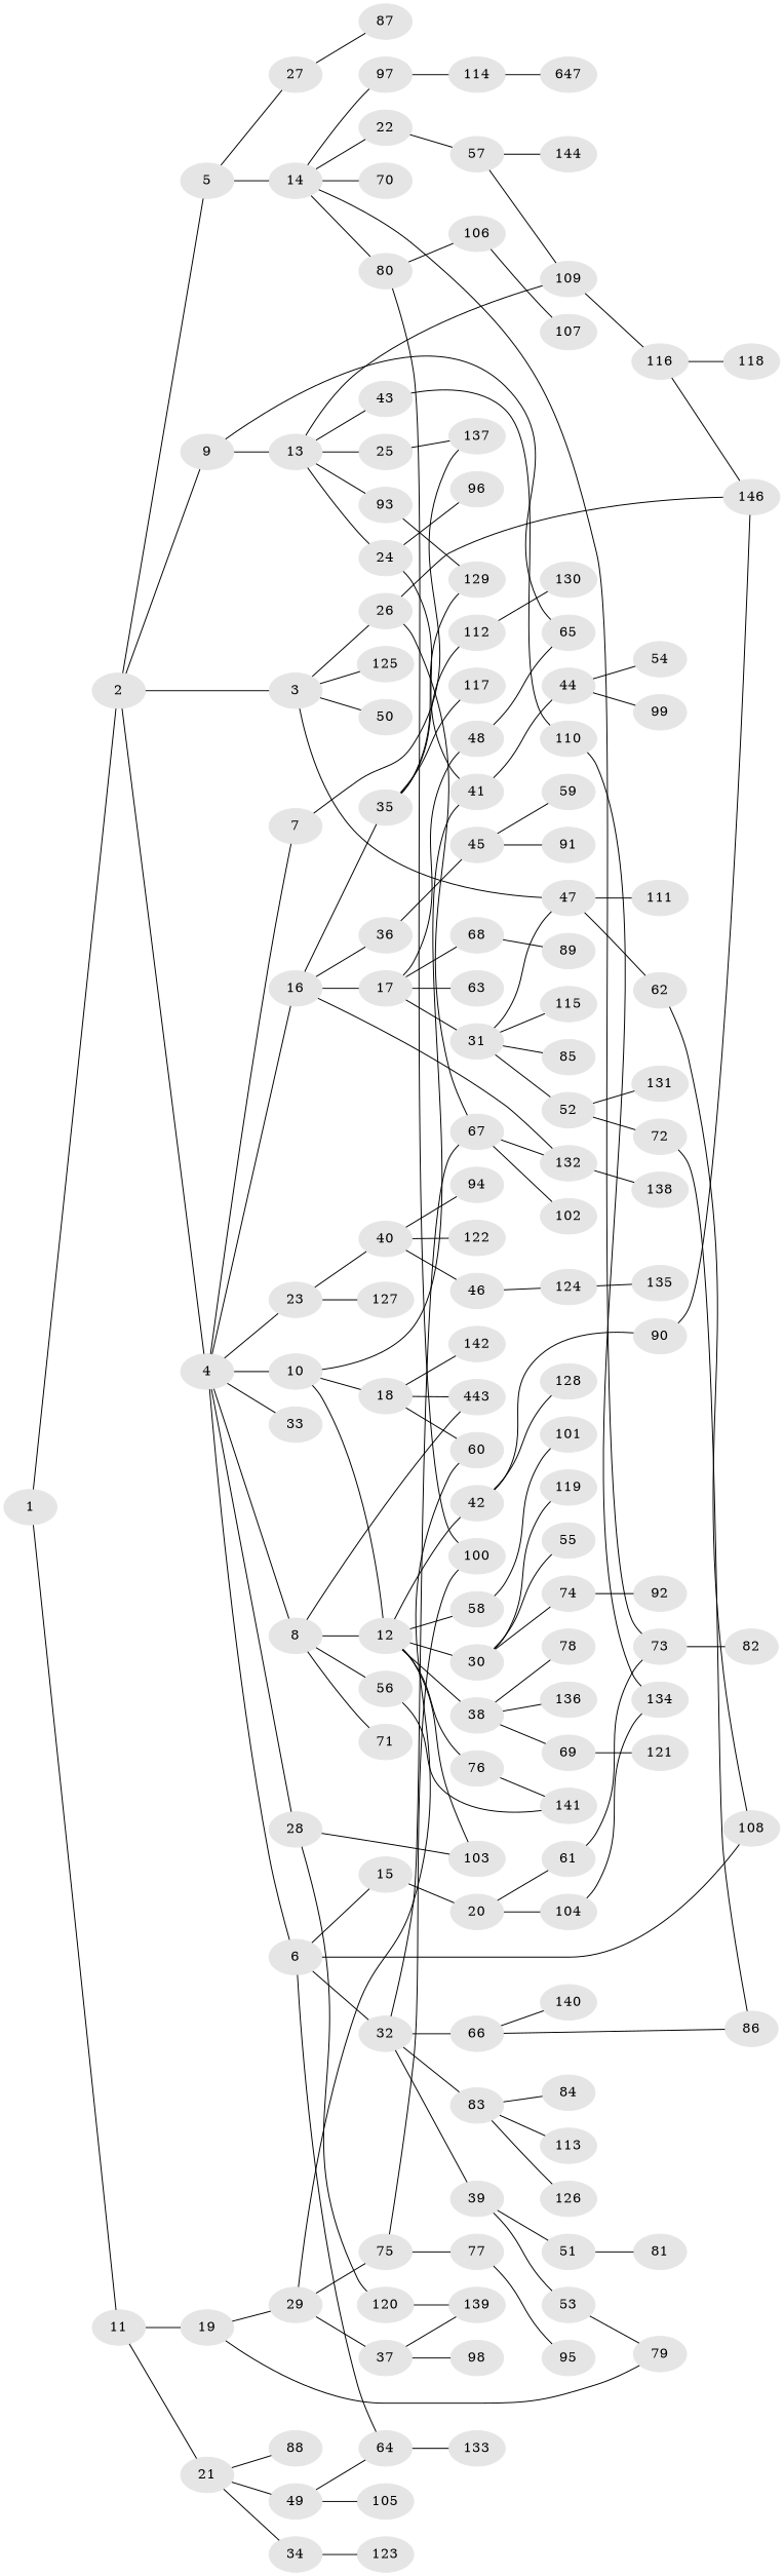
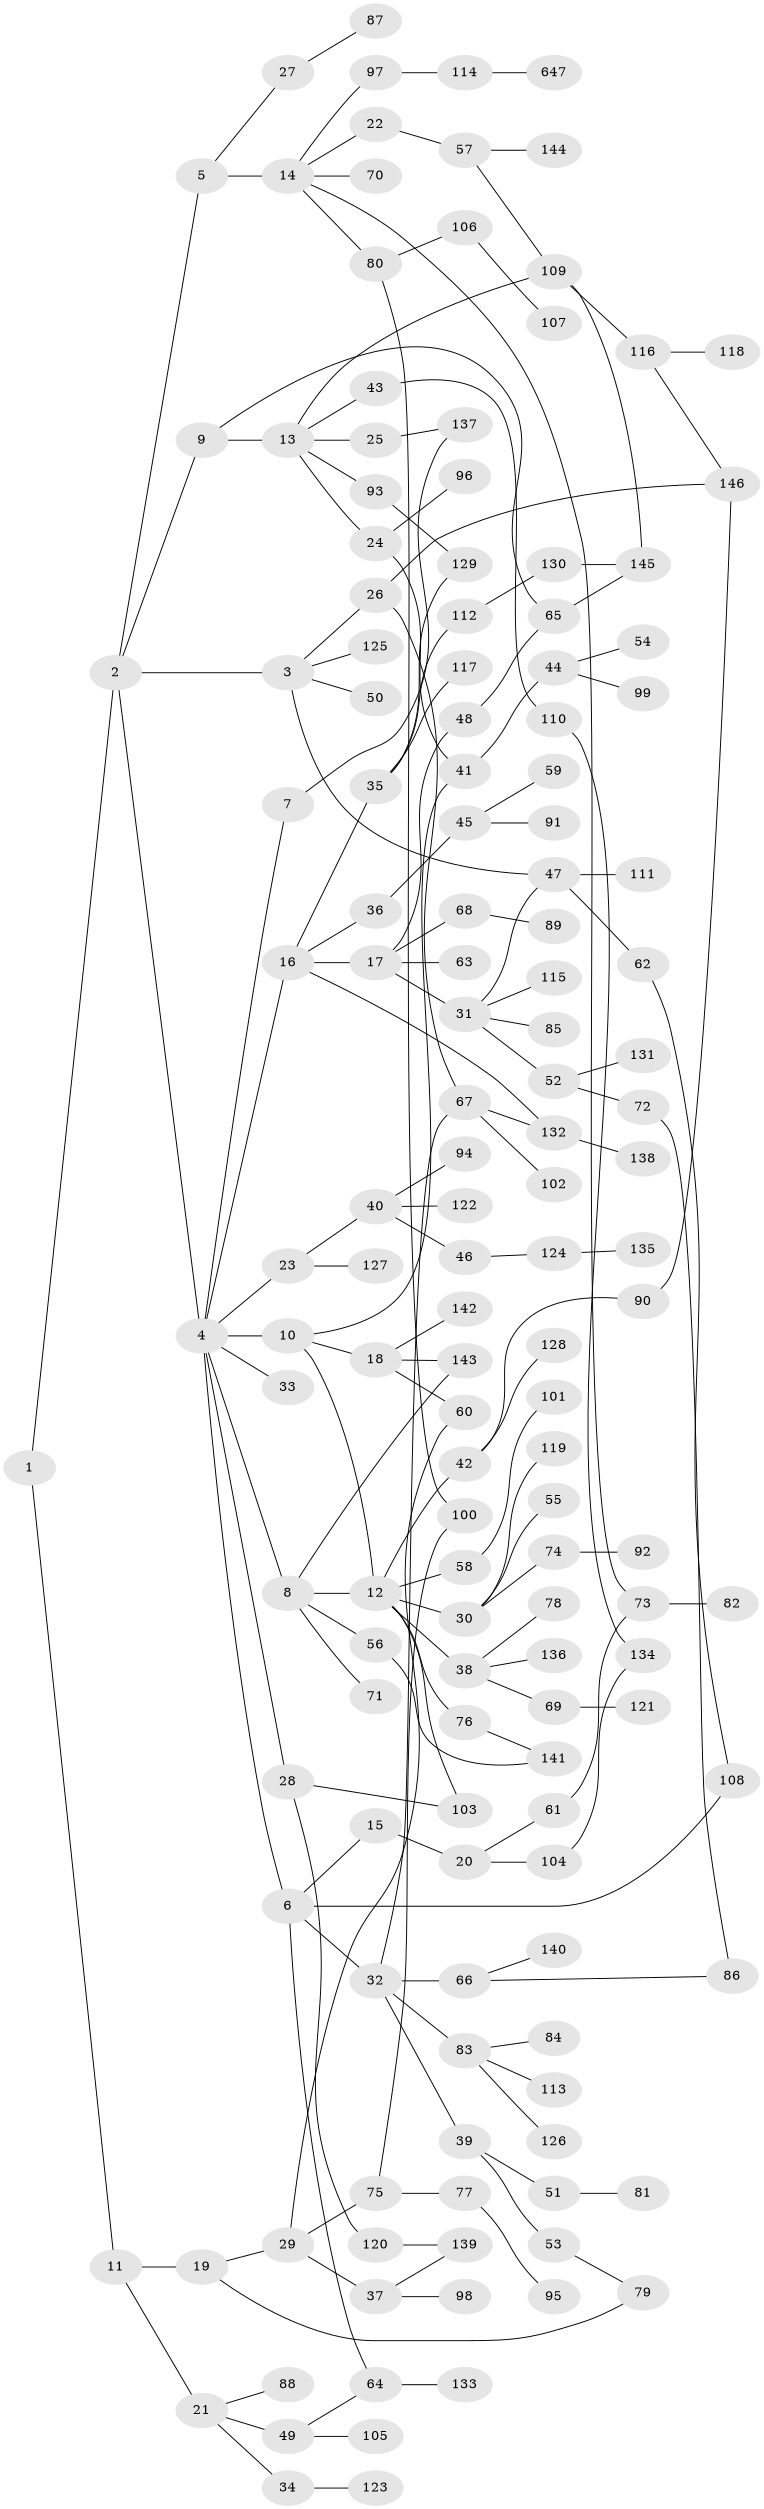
  graph {
    rankdir=LR
    node [color=gray90 style=filled]
    1
    2
    11
    3
    4
    5
    9
    19
    21
    26
    47
    50
    125
    6
    7
    8
    10
    16
    23
    28
    33
    14
    27
    13
    65
    67
    146
    62
    111
    15
    32
    64
    108
    137
    12
    56
    71
-   143 [label=443]
+   143
    18
    41
    17
    35
    36
    132
    40
    127
    103
    120
    22
    70
    73
    80
    97
    87
    20
    39
    66
    83
    133
    30
    38
    42
    58
    76
    141
    24
    25
    43
    93
    109
+   145
    60
    142
    44
    29
    79
    34
    49
    88
    55
    74
    119
    69
    78
    136
    90
    128
    101
    96
    110
    129
    116
    57
    82
    100
    106
    114
    61
    104
    31
    48
    63
    68
    112
    117
    45
    138
    52
    85
    115
    89
    37
    75
    134
    123
    105
    144
    46
    94
    122
    102
    139
    98
    77
    92
    72
    131
    51
    53
    86
    140
    84
    113
    126
    130
    59
    91
    121
    81
    124
    54
    99
    135
    95
    107
    n146 [label=647]
    118
    1 -- 2
    1 -- 11
    2 -- 3
    2 -- 4
    2 -- 5
    2 -- 9
    11 -- 19
    11 -- 21
    3 -- 26
    3 -- 47
    3 -- 50
    3 -- 125
    4 -- 6
    4 -- 7
    4 -- 8
    4 -- 10
    4 -- 16
    4 -- 23
    4 -- 28
    4 -- 33
    5 -- 14
    5 -- 27
    9 -- 13
    9 -- 65
    19 -- 29
    19 -- 79
    21 -- 34
    21 -- 49
    21 -- 88
    26 -- 67
    26 -- 146
    47 -- 62
    47 -- 111
    6 -- 15
    6 -- 32
    6 -- 64
    6 -- 108
    7 -- 137
    8 -- 12
    8 -- 56
    8 -- 71
    8 -- 143
    10 -- 12
    10 -- 18
    10 -- 41
    16 -- 17
    16 -- 35
    16 -- 36
    16 -- 132
    23 -- 40
    23 -- 127
    28 -- 103
    28 -- 120
    14 -- 22
    14 -- 70
    14 -- 73
    14 -- 80
    14 -- 97
    27 -- 87
    13 -- 24
    13 -- 25
    13 -- 43
    13 -- 93
    13 -- 109
+   65 -- 145
    67 -- 132
    67 -- 102
    62 -- 108
    15 -- 20
    32 -- 67
    32 -- 39
    32 -- 66
    32 -- 83
    64 -- 133
    12 -- 103
    12 -- 30
    12 -- 38
    12 -- 42
    12 -- 58
    12 -- 76
    56 -- 141
    18 -- 143
    18 -- 60
    18 -- 142
    41 -- 44
    17 -- 31
    17 -- 48
    17 -- 63
    17 -- 68
    35 -- 129
    35 -- 112
    35 -- 117
    36 -- 45
    132 -- 138
    40 -- 46
    40 -- 94
    40 -- 122
    120 -- 139
    22 -- 57
    73 -- 82
    80 -- 100
    80 -- 106
    97 -- 114
    20 -- 61
    20 -- 104
    39 -- 51
    39 -- 53
    66 -- 86
    66 -- 140
    83 -- 84
    83 -- 113
    83 -- 126
    30 -- 55
    30 -- 74
    30 -- 119
    38 -- 69
    38 -- 78
    38 -- 136
    42 -- 90
    42 -- 128
    58 -- 101
    76 -- 141
    24 -- 41
    24 -- 96
    25 -- 137
    43 -- 110
    93 -- 129
+   109 -- 145
    109 -- 116
    44 -- 54
    44 -- 99
    29 -- 60
    29 -- 37
    29 -- 75
    34 -- 123
    49 -- 64
    49 -- 105
    74 -- 92
    69 -- 121
    90 -- 146
    110 -- 134
    116 -- 146
    116 -- 118
    57 -- 109
    57 -- 144
    106 -- 107
    114 -- n146
    61 -- 73
    104 -- 134
    31 -- 47
    31 -- 52
    31 -- 85
    31 -- 115
    48 -- 65
    68 -- 89
    112 -- 130
    45 -- 59
    45 -- 91
    52 -- 72
    52 -- 131
    37 -- 139
    37 -- 98
    75 -- 100
    75 -- 77
    46 -- 124
    77 -- 95
    72 -- 86
    51 -- 81
    53 -- 79
+   130 -- 145
    124 -- 135
  }
